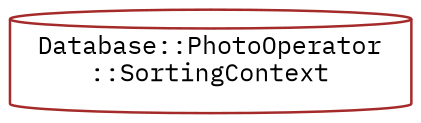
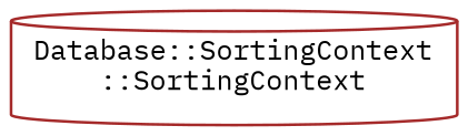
  digraph {
    rankdir=TB
    fontname="IBM Plex Mono"
-   n1 [color=brown fillcolor=white fontname="IBM Plex Mono" fontsize=10 height=0.2 label="Database::PhotoOperator\l::SortingContext" shape=cylinder style=filled width=0.4]
+   n1 [color=brown fillcolor=white fontname="IBM Plex Mono" fontsize=10 height=0.2 label="Database::SortingContext\l::SortingContext" shape=cylinder style=filled width=0.4]
  }
